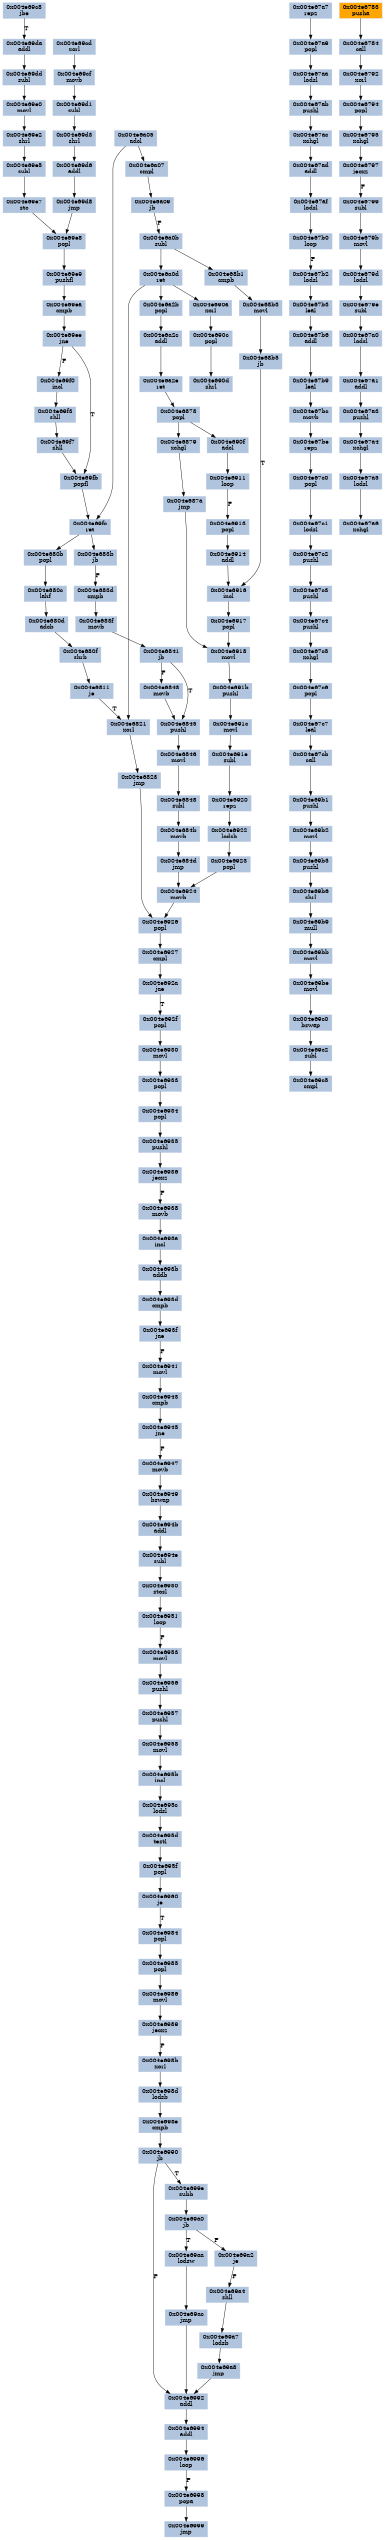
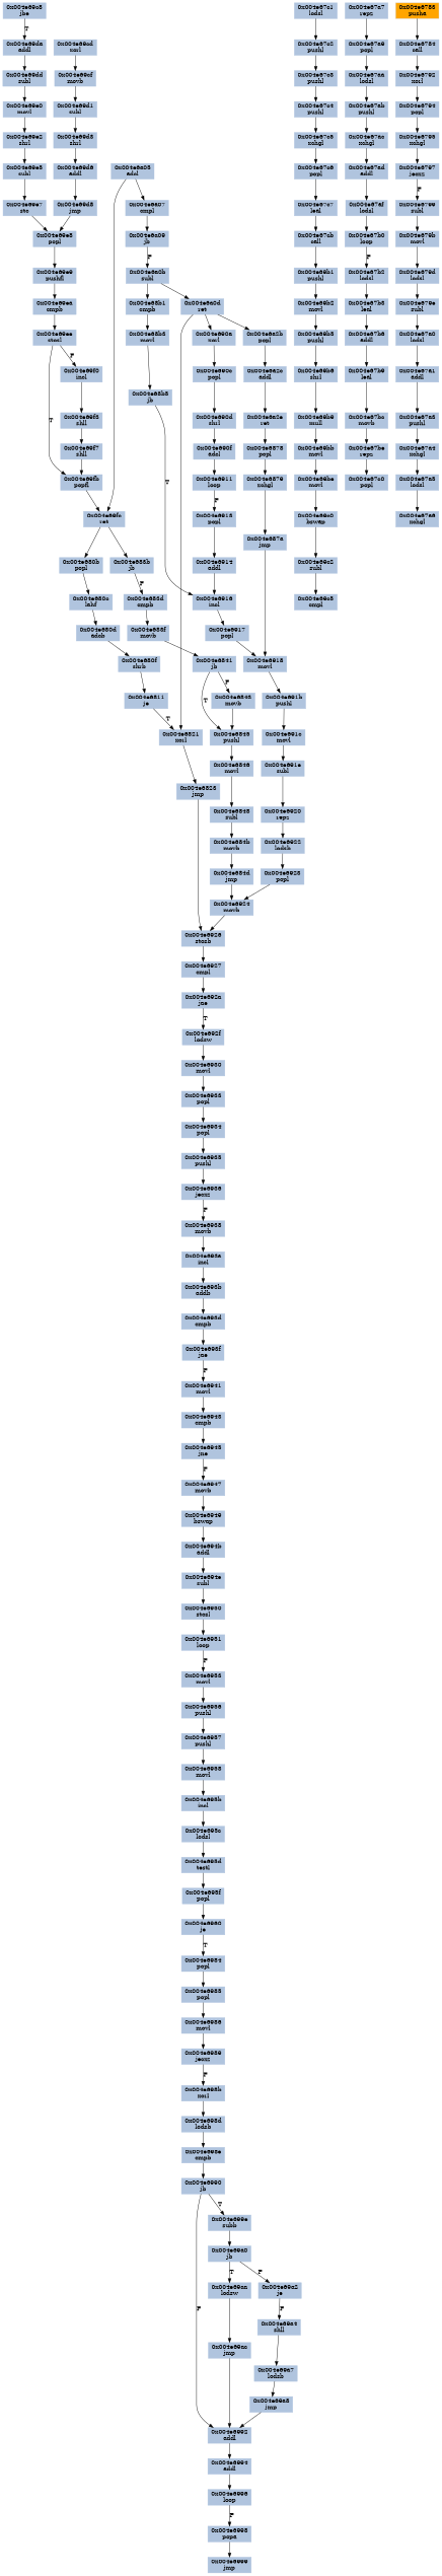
  strict digraph {
    node [color=lightsteelblue fillcolor=lightsteelblue shape=rectangle style=filled]
    edge [color="#000000"]
    n1 [label="0x004e69d6\naddl"]
    n2 [label="0x004e69d8\njmp"]
    n3 [label="0x004e69e8\npopl"]
    n4 [label="0x004e69e9\npushfl"]
    n5 [label="0x004e6999\njmp"]
    n6 [label="0x004e6943\ncmpb"]
    n7 [label="0x004e6945\njne"]
    n8 [label="0x004e6947\nmovb"]
    n9 [label="0x004e6949\nbswap"]
    n10 [label="0x004e6992\naddl"]
    n11 [label="0x004e6994\naddl"]
    n12 [label="0x004e6996\nloop"]
    n13 [label="0x004e6998\npopa"]
    n14 [label="0x004e693d\ncmpb"]
    n15 [label="0x004e693f\njae"]
    n16 [label="0x004e6941\nmovl"]
    n17 [label="0x004e6a05\nadcl"]
    n18 [label="0x004e6a07\ncmpl"]
    n19 [label="0x004e69fc\nret"]
    n20 [label="0x004e6a09\njb"]
    n21 [label="0x004e6a0b\nsubl"]
    n22 [label="0x004e6841\njb"]
    n23 [label="0x004e6843\nmovb"]
    n24 [label="0x004e6845\npushl"]
    n25 [label="0x004e6846\nmovl"]
    n26 [label="0x004e6848\nsubl"]
    n27 [label="0x004e684d\njmp"]
    n28 [label="0x004e6924\nmovb"]
-   n29 [label="0x004e6926\npopl"]
+   n29 [label="0x004e6926\nstosb"]
    n30 [label="0x004e6927\ncmpl"]
    n31 [label="0x004e69ea\ncmpb"]
    n32 [label="0x004e6958\nmovl"]
    n33 [label="0x004e695b\nincl"]
    n34 [label="0x004e695c\nlodsl"]
    n35 [label="0x004e695d\ntestl"]
    n36 [label="0x004e69be\nmovl"]
    n37 [label="0x004e69c0\nbswap"]
    n38 [label="0x004e69c2\nsubl"]
    n39 [label="0x004e69c5\ncmpl"]
    n40 [label="0x004e69dd\nsubl"]
    n41 [label="0x004e69e0\nmovl"]
    n42 [label="0x004e69e2\nshrl"]
    n43 [label="0x004e69e5\nsubl"]
    n44 [label="0x004e6950\nstosl"]
    n45 [label="0x004e6951\nloop"]
    n46 [label="0x004e6953\nmovl"]
    n47 [label="0x004e6956\npushl"]
    n48 [label="0x004e69a0\njb"]
    n49 [label="0x004e69a2\nje"]
    n50 [label="0x004e69aa\nlodsw"]
    n51 [label="0x004e69a4\nshll"]
    n52 [label="0x004e69ac\njmp"]
    n53 [label="0x004e69a7\nlodsb"]
    n54 [label="0x004e67aa\nlodsl"]
    n55 [label="0x004e67ab\npushl"]
    n56 [label="0x004e67ac\nxchgl"]
    n57 [label="0x004e67ad\naddl"]
    n58 [label="0x004e6878\npopl"]
    n59 [label="0x004e6879\nxchgl"]
    n60 [label="0x004e687a\njmp"]
    n61 [label="0x004e6918\nmovl"]
    n62 [label="0x004e6a0d\nret"]
    n63 [label="0x004e68b1\ncmpb"]
    n64 [label="0x004e6821\nxorl"]
    n65 [label="0x004e6a2b\npopl"]
    n66 [label="0x004e690a\nxorl"]
    n67 [label="0x004e68b3\nmovl"]
    n68 [label="0x004e6823\njmp"]
    n69 [label="0x004e6a2c\naddl"]
    n70 [label="0x004e690c\npopl"]
    n71 [label="0x004e67c2\npushl"]
    n72 [label="0x004e67c3\npushl"]
    n73 [label="0x004e67c4\npushl"]
    n74 [label="0x004e67c5\nxchgl"]
    n75 [label="0x004e6913\npopl"]
    n76 [label="0x004e6914\naddl"]
    n77 [label="0x004e6916\nincl"]
    n78 [label="0x004e6917\npopl"]
    n79 [label="0x004e6934\npopl"]
    n80 [label="0x004e6935\npushl"]
    n81 [label="0x004e6936\njecxz"]
    n82 [label="0x004e6938\nmovb"]
    n83 [label="0x004e690f\nadcl"]
    n84 [label="0x004e6911\nloop"]
    n85 [label="0x004e69a8\njmp"]
    n86 [label="0x004e69bb\nmovl"]
    n87 [label="0x004e69c8\njbe"]
    n88 [label="0x004e69da\naddl"]
    n89 [label="0x004e6990\njb"]
    n90 [label="0x004e699e\nsubb"]
    n91 [label="0x004e69cd\nxorl"]
    n92 [label="0x004e69cf\nmovb"]
    n93 [label="0x004e695f\npopl"]
    n94 [label="0x004e6960\nje"]
    n95 [label="0x004e6985\npopl"]
    n96 [label="0x004e6986\nmovl"]
    n97 [label="0x004e6989\njecxz"]
    n98 [label="0x004e698b\nxorl"]
    n99 [label="0x004e67a3\npushl"]
    n100 [label="0x004e67a4\nxchgl"]
    n101 [label="0x004e67a5\nlodsl"]
    n102 [label="0x004e67a6\nxchgl"]
    n103 [label="0x004e68b5\njb"]
    n104 [label="0x004e6957\npushl"]
    n105 [label="0x004e69d1\nsubl"]
    n106 [label="0x004e67c6\npopl"]
    n107 [label="0x004e683b\njb"]
    n108 [label="0x004e683d\ncmpb"]
    n109 [label="0x004e683f\nmovb"]
    n110 [label="0x004e67af\nlodsl"]
    n111 [label="0x004e67b0\nloop"]
    n112 [label="0x004e694b\naddl"]
    n113 [label="0x004e694e\nsubl"]
    n114 [label="0x004e69b9\nmull"]
    n115 [label="0x004e67c7\nleal"]
    n116 [label="0x004e67cb\ncall"]
    n117 [label="0x004e69b1\npushl"]
    n118 [label="0x004e67a7\nrepz"]
    n119 [label="0x004e67a9\npopl"]
    n120 [label="0x004e680b\npopl"]
    n121 [label="0x004e680c\nlahf"]
    n122 [label="0x004e680d\nadcb"]
    n123 [label="0x004e691b\npushl"]
    n124 [label="0x004e691c\nmovl"]
    n125 [label="0x004e691e\nsubl"]
    n126 [label="0x004e6920\nrepz"]
    n127 [label="0x004e69d3\nshrl"]
-   n128 [label="0x004e69ee\njne"]
+   n128 [label="0x004e69ee\nstosl"]
    n129 [label="0x004e67b2\nlodsl"]
    n130 [label="0x004e67b3\nleal"]
    n131 [label="0x004e67b6\naddl"]
    n132 [label="0x004e67b9\nleal"]
    n133 [label="0x004e692a\njae"]
-   n134 [label="0x004e692f\npopl"]
+   n134 [label="0x004e692f\nlodsw"]
    n135 [label="0x004e684b\nmovb"]
    n136 [label="0x004e6799\nsubl"]
    n137 [label="0x004e679b\nmovl"]
    n138 [label="0x004e679d\nlodsl"]
    n139 [label="0x004e679e\nsubl"]
    n140 [label="0x004e693a\nincl"]
    n141 [label="0x004e693b\naddb"]
    n142 [label="0x004e67a1\naddl"]
    n143 [label="0x004e69e7\nstc"]
    n144 [label="0x004e69b2\nmovl"]
    n145 [label="0x004e69b5\npushl"]
    n146 [label="0x004e6811\nje"]
    n147 [label="0x004e69fb\npopfl"]
    n148 [label="0x004e69f0\nincl"]
    n149 [label="0x004e69f3\nshll"]
    n150 [label="0x004e69f7\nshll"]
    n151 [label="0x004e69b6\nshrl"]
    n152 [label="0x004e6984\npopl"]
    n153 [label="0x004e6923\npopl"]
    n154 [label="0x004e6794\npopl"]
    n155 [label="0x004e6795\nxchgl"]
    n156 [label="0x004e6797\njecxz"]
    n157 [label="0x004e680f\nshrb"]
    n158 [label="0x004e698d\nlodsb"]
    n159 [label="0x004e698e\ncmpb"]
    n160 [label="0x004e67be\nrepz"]
    n161 [label="0x004e67c0\npopl"]
    n162 [label="0x004e67c1\nlodsl"]
    n163 [label="0x004e6930\nmovl"]
    n164 [label="0x004e6933\npopl"]
    n165 [label="0x004e6922\nlodsb"]
    n166 [label="0x004e690d\nshrl"]
    n167 [label="0x004e6a2e\nret"]
    n168 [label="0x004e67bc\nmovb"]
    n169 [label="0x004e6792\nxorl"]
    n170 [label="0x004e67a0\nlodsl"]
    n171 [color=lightgrey fillcolor=orange label="0x004e6783\npusha"]
    n172 [label="0x004e6784\ncall"]
    n1 -> n2
    n2 -> n3
    n3 -> n4
    n4 -> n31
    n6 -> n7
    n7 -> n8 [label=F]
    n8 -> n9
    n9 -> n112
    n10 -> n11
    n11 -> n12
    n12 -> n13 [label=F]
    n13 -> n5
    n14 -> n15
    n15 -> n16 [label=F]
    n16 -> n6
    n17 -> n18
    n17 -> n19
    n18 -> n20
    n19 -> n107
    n19 -> n120
    n20 -> n21 [label=F]
    n21 -> n62
    n21 -> n63
    n22 -> n23 [label=F]
    n22 -> n24 [label=T]
    n23 -> n24
    n24 -> n25
    n25 -> n26
    n26 -> n135
    n27 -> n28
    n28 -> n29
    n29 -> n30
    n30 -> n133
    n31 -> n128
    n32 -> n33
    n33 -> n34
    n34 -> n35
    n35 -> n93
    n36 -> n37
    n37 -> n38
    n38 -> n39
    n40 -> n41
    n41 -> n42
    n42 -> n43
    n43 -> n143
    n44 -> n45
    n45 -> n46 [label=F]
    n46 -> n47
    n47 -> n104
    n48 -> n49 [label=F]
    n48 -> n50 [label=T]
    n49 -> n51 [label=F]
    n50 -> n52
    n51 -> n53
    n52 -> n10
    n53 -> n85
    n54 -> n55
    n55 -> n56
    n56 -> n57
    n57 -> n110
    n58 -> n59
    n59 -> n60
    n60 -> n61
    n61 -> n123
    n62 -> n64
    n62 -> n65
    n62 -> n66
    n63 -> n67
    n64 -> n68
    n65 -> n69
    n66 -> n70
    n67 -> n103
    n68 -> n29
    n69 -> n167
    n70 -> n166
    n71 -> n72
    n72 -> n73
    n73 -> n74
    n74 -> n106
    n75 -> n76
    n76 -> n77
    n77 -> n78
    n78 -> n61
    n79 -> n80
    n80 -> n81
    n81 -> n82 [label=F]
    n82 -> n140
    n83 -> n84
    n84 -> n75 [label=F]
    n85 -> n10
    n86 -> n36
    n87 -> n88 [label=T]
    n88 -> n40
    n89 -> n10 [label=F]
    n89 -> n90 [label=T]
    n90 -> n48
    n91 -> n92
    n92 -> n105
    n93 -> n94
    n94 -> n152 [label=T]
    n95 -> n96
    n96 -> n97
    n97 -> n98 [label=F]
    n98 -> n158
    n99 -> n100
    n100 -> n101
    n101 -> n102
    n103 -> n77 [label=T]
    n104 -> n32
    n105 -> n127
    n106 -> n115
    n107 -> n108 [label=F]
    n108 -> n109
    n109 -> n22
    n110 -> n111
    n111 -> n129 [label=F]
    n112 -> n113
    n113 -> n44
    n114 -> n86
    n115 -> n116
    n116 -> n117
    n117 -> n144
    n118 -> n119
    n119 -> n54
    n120 -> n121
    n121 -> n122
    n122 -> n157
    n123 -> n124
    n124 -> n125
    n125 -> n126
    n126 -> n165
    n127 -> n1
    n128 -> n147 [label=T]
    n128 -> n148 [label=F]
    n129 -> n130
    n130 -> n131
    n131 -> n132
    n132 -> n168
    n133 -> n134 [label=T]
    n134 -> n163
    n135 -> n27
    n136 -> n137
    n137 -> n138
    n138 -> n139
    n139 -> n170
    n140 -> n141
    n141 -> n14
    n142 -> n99
    n143 -> n3
    n144 -> n145
    n145 -> n151
    n146 -> n64 [label=T]
    n147 -> n19
    n148 -> n149
    n149 -> n150
    n150 -> n147
    n151 -> n114
    n152 -> n95
    n153 -> n28
    n154 -> n155
    n155 -> n156
    n156 -> n136 [label=F]
    n157 -> n146
    n158 -> n159
    n159 -> n89
    n160 -> n161
-   n161 -> n162
    n162 -> n71
    n163 -> n164
    n164 -> n79
    n165 -> n153
-   n58 -> n83
+   n166 -> n83
    n167 -> n58
    n168 -> n160
    n169 -> n154
    n170 -> n142
    n171 -> n172
    n172 -> n169
  }
